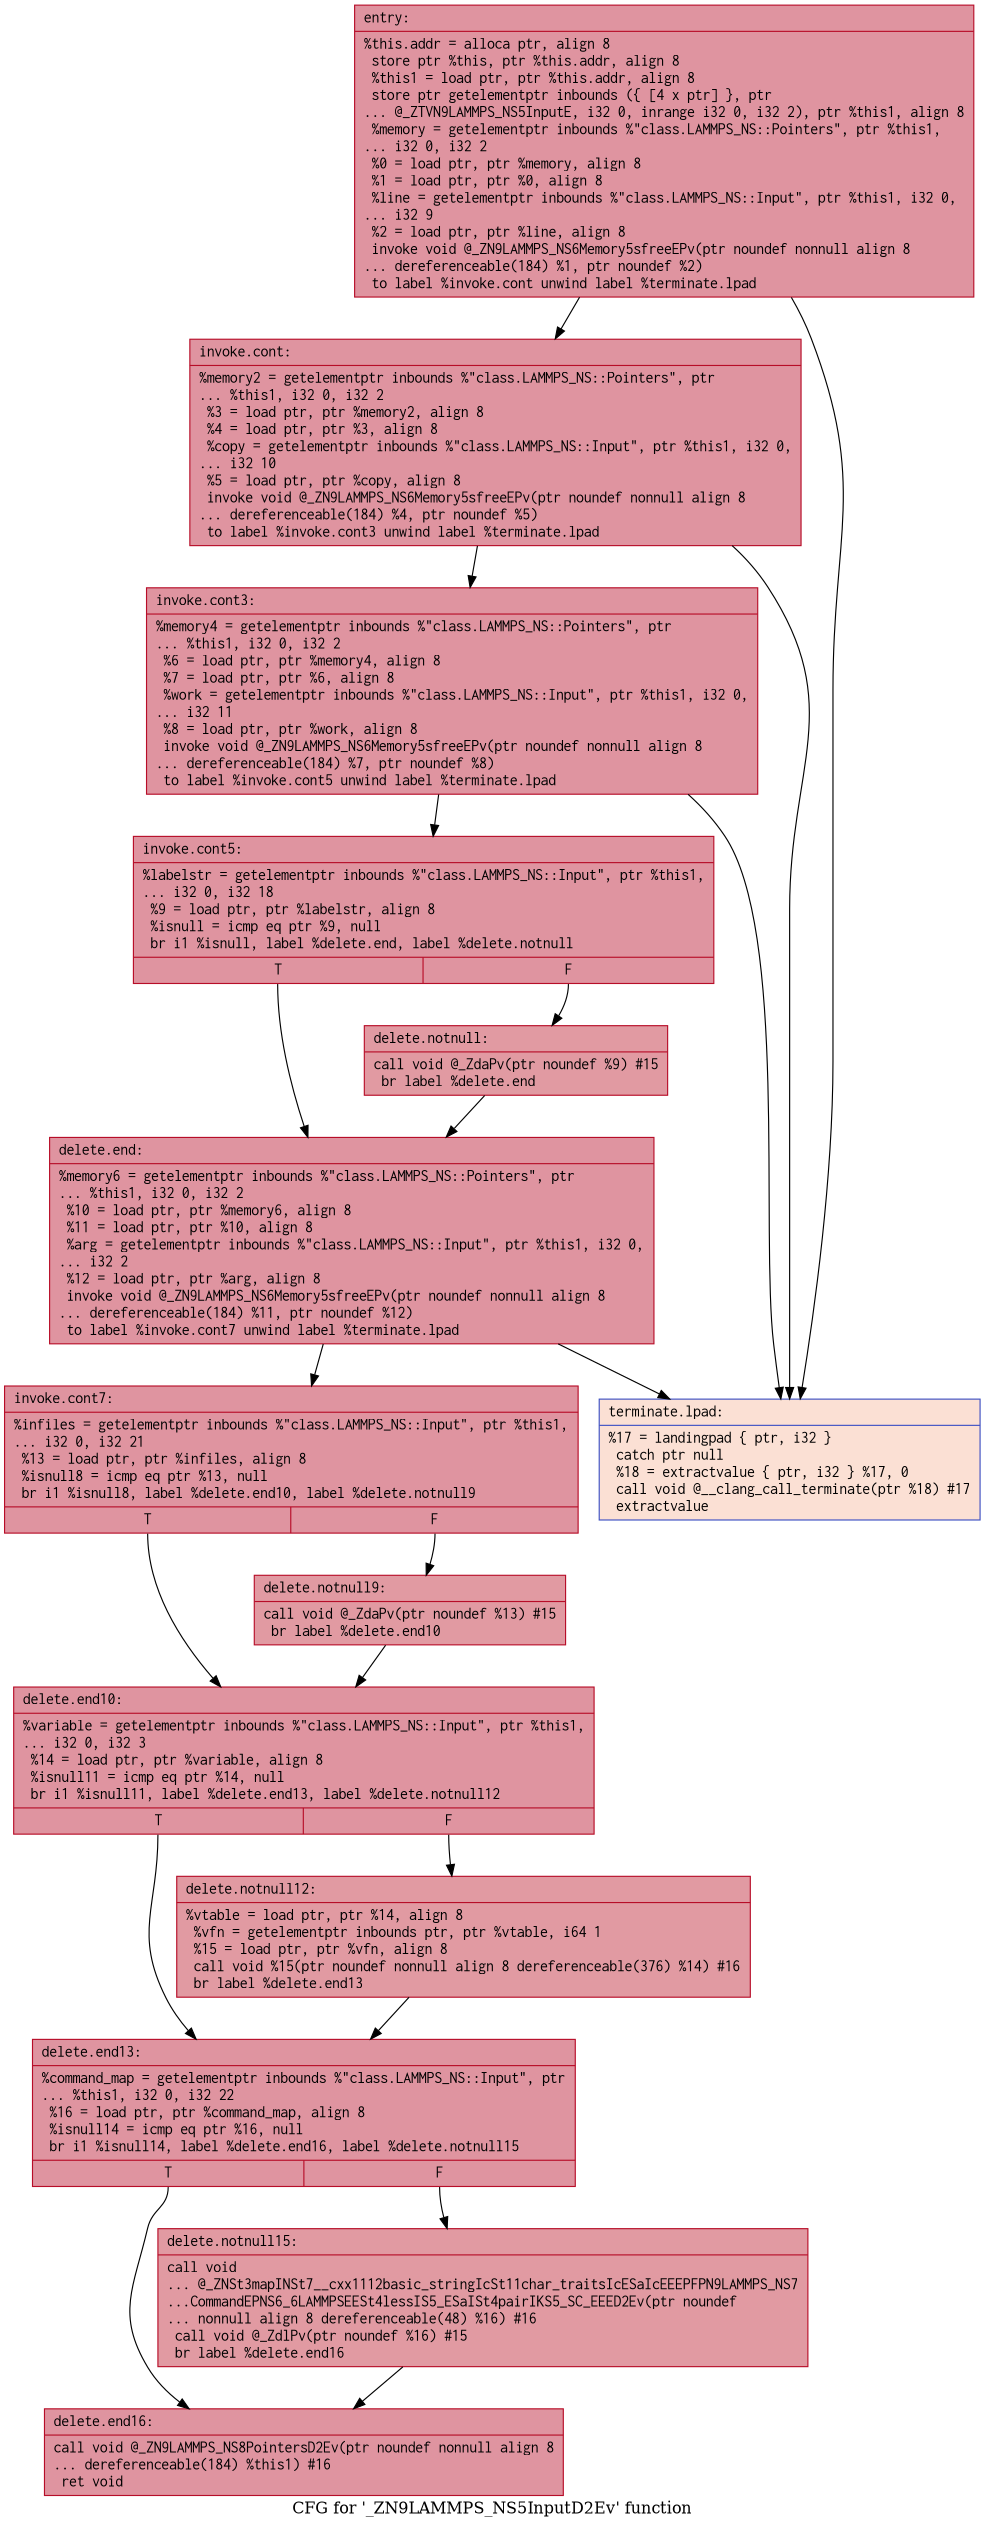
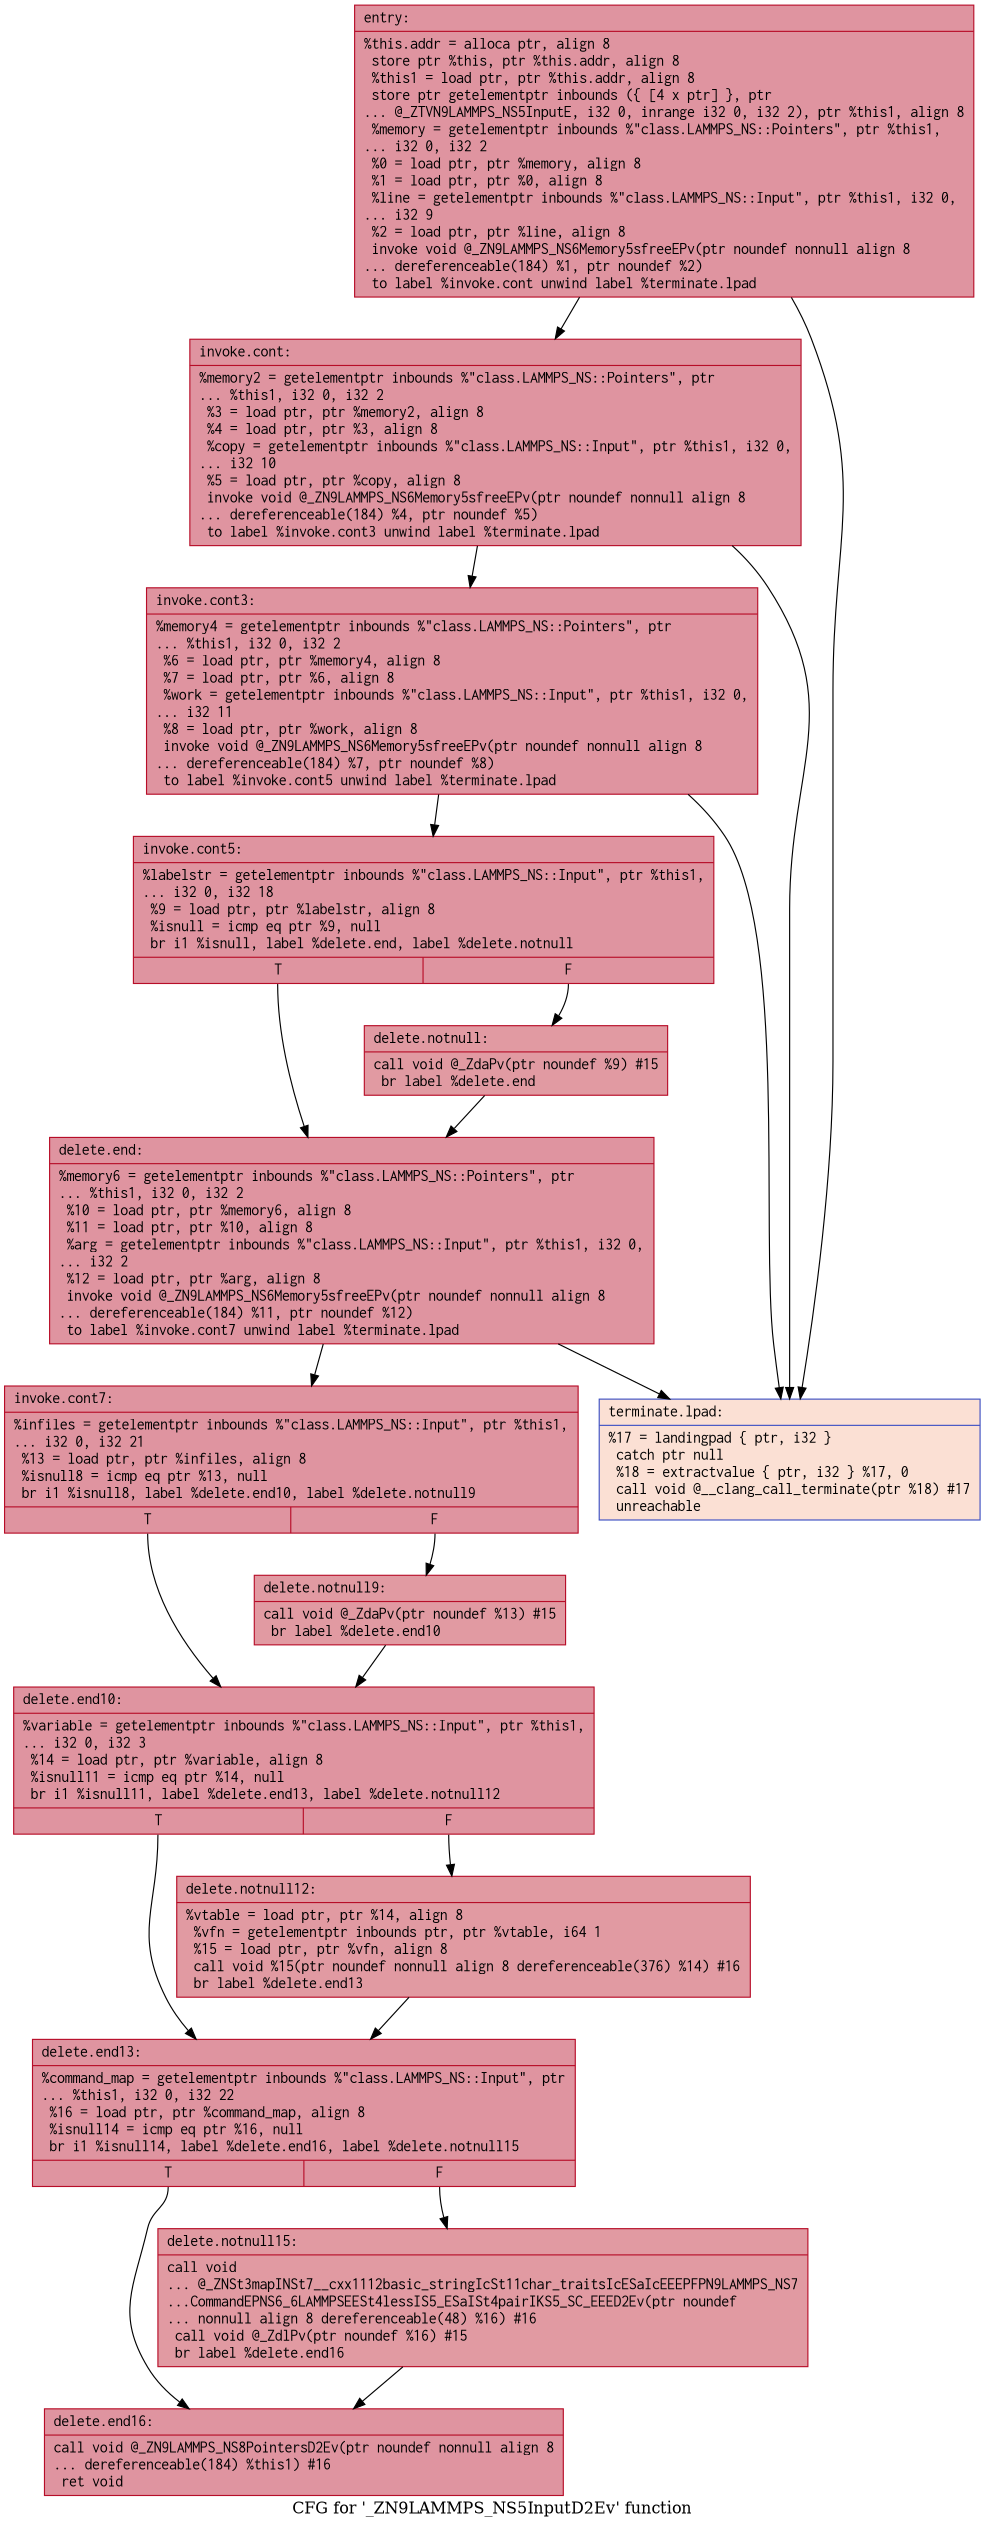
  digraph {
    label="CFG for '_ZN9LAMMPS_NS5InputD2Ev' function"
    node [color="#b70d28ff" fillcolor="#b70d2870" fontname=Courier shape=record style=filled]
    n1 [label="{entry:\l|  %this.addr = alloca ptr, align 8\l  store ptr %this, ptr %this.addr, align 8\l  %this1 = load ptr, ptr %this.addr, align 8\l  store ptr getelementptr inbounds (\{ [4 x ptr] \}, ptr\l... @_ZTVN9LAMMPS_NS5InputE, i32 0, inrange i32 0, i32 2), ptr %this1, align 8\l  %memory = getelementptr inbounds %\"class.LAMMPS_NS::Pointers\", ptr %this1,\l... i32 0, i32 2\l  %0 = load ptr, ptr %memory, align 8\l  %1 = load ptr, ptr %0, align 8\l  %line = getelementptr inbounds %\"class.LAMMPS_NS::Input\", ptr %this1, i32 0,\l... i32 9\l  %2 = load ptr, ptr %line, align 8\l  invoke void @_ZN9LAMMPS_NS6Memory5sfreeEPv(ptr noundef nonnull align 8\l... dereferenceable(184) %1, ptr noundef %2)\l          to label %invoke.cont unwind label %terminate.lpad\l}"]
    n2 [label="{invoke.cont:\l|  %memory2 = getelementptr inbounds %\"class.LAMMPS_NS::Pointers\", ptr\l... %this1, i32 0, i32 2\l  %3 = load ptr, ptr %memory2, align 8\l  %4 = load ptr, ptr %3, align 8\l  %copy = getelementptr inbounds %\"class.LAMMPS_NS::Input\", ptr %this1, i32 0,\l... i32 10\l  %5 = load ptr, ptr %copy, align 8\l  invoke void @_ZN9LAMMPS_NS6Memory5sfreeEPv(ptr noundef nonnull align 8\l... dereferenceable(184) %4, ptr noundef %5)\l          to label %invoke.cont3 unwind label %terminate.lpad\l}"]
-   n3 [color="#3d50c3ff" fillcolor="#f7b99e70" label="{terminate.lpad:\l|  %17 = landingpad \{ ptr, i32 \}\l          catch ptr null\l  %18 = extractvalue \{ ptr, i32 \} %17, 0\l  call void @__clang_call_terminate(ptr %18) #17\l  extractvalue\l}"]
+   n3 [color="#3d50c3ff" fillcolor="#f7b99e70" label="{terminate.lpad:\l|  %17 = landingpad \{ ptr, i32 \}\l          catch ptr null\l  %18 = extractvalue \{ ptr, i32 \} %17, 0\l  call void @__clang_call_terminate(ptr %18) #17\l  unreachable\l}"]
    n4 [label="{invoke.cont3:\l|  %memory4 = getelementptr inbounds %\"class.LAMMPS_NS::Pointers\", ptr\l... %this1, i32 0, i32 2\l  %6 = load ptr, ptr %memory4, align 8\l  %7 = load ptr, ptr %6, align 8\l  %work = getelementptr inbounds %\"class.LAMMPS_NS::Input\", ptr %this1, i32 0,\l... i32 11\l  %8 = load ptr, ptr %work, align 8\l  invoke void @_ZN9LAMMPS_NS6Memory5sfreeEPv(ptr noundef nonnull align 8\l... dereferenceable(184) %7, ptr noundef %8)\l          to label %invoke.cont5 unwind label %terminate.lpad\l}"]
    n5 [label="{invoke.cont5:\l|  %labelstr = getelementptr inbounds %\"class.LAMMPS_NS::Input\", ptr %this1,\l... i32 0, i32 18\l  %9 = load ptr, ptr %labelstr, align 8\l  %isnull = icmp eq ptr %9, null\l  br i1 %isnull, label %delete.end, label %delete.notnull\l|{<s0>T|<s1>F}}"]
    n6 [label="{delete.end:\l|  %memory6 = getelementptr inbounds %\"class.LAMMPS_NS::Pointers\", ptr\l... %this1, i32 0, i32 2\l  %10 = load ptr, ptr %memory6, align 8\l  %11 = load ptr, ptr %10, align 8\l  %arg = getelementptr inbounds %\"class.LAMMPS_NS::Input\", ptr %this1, i32 0,\l... i32 2\l  %12 = load ptr, ptr %arg, align 8\l  invoke void @_ZN9LAMMPS_NS6Memory5sfreeEPv(ptr noundef nonnull align 8\l... dereferenceable(184) %11, ptr noundef %12)\l          to label %invoke.cont7 unwind label %terminate.lpad\l}"]
    n7 [fillcolor="#bb1b2c70" label="{delete.notnull:\l|  call void @_ZdaPv(ptr noundef %9) #15\l  br label %delete.end\l}"]
    n8 [label="{invoke.cont7:\l|  %infiles = getelementptr inbounds %\"class.LAMMPS_NS::Input\", ptr %this1,\l... i32 0, i32 21\l  %13 = load ptr, ptr %infiles, align 8\l  %isnull8 = icmp eq ptr %13, null\l  br i1 %isnull8, label %delete.end10, label %delete.notnull9\l|{<s0>T|<s1>F}}"]
    n9 [label="{delete.end10:\l|  %variable = getelementptr inbounds %\"class.LAMMPS_NS::Input\", ptr %this1,\l... i32 0, i32 3\l  %14 = load ptr, ptr %variable, align 8\l  %isnull11 = icmp eq ptr %14, null\l  br i1 %isnull11, label %delete.end13, label %delete.notnull12\l|{<s0>T|<s1>F}}"]
    n10 [fillcolor="#bb1b2c70" label="{delete.notnull9:\l|  call void @_ZdaPv(ptr noundef %13) #15\l  br label %delete.end10\l}"]
    n11 [label="{delete.end13:\l|  %command_map = getelementptr inbounds %\"class.LAMMPS_NS::Input\", ptr\l... %this1, i32 0, i32 22\l  %16 = load ptr, ptr %command_map, align 8\l  %isnull14 = icmp eq ptr %16, null\l  br i1 %isnull14, label %delete.end16, label %delete.notnull15\l|{<s0>T|<s1>F}}"]
    n12 [fillcolor="#bb1b2c70" label="{delete.notnull12:\l|  %vtable = load ptr, ptr %14, align 8\l  %vfn = getelementptr inbounds ptr, ptr %vtable, i64 1\l  %15 = load ptr, ptr %vfn, align 8\l  call void %15(ptr noundef nonnull align 8 dereferenceable(376) %14) #16\l  br label %delete.end13\l}"]
    n13 [label="{delete.end16:\l|  call void @_ZN9LAMMPS_NS8PointersD2Ev(ptr noundef nonnull align 8\l... dereferenceable(184) %this1) #16\l  ret void\l}"]
    n14 [fillcolor="#bb1b2c70" label="{delete.notnull15:\l|  call void\l... @_ZNSt3mapINSt7__cxx1112basic_stringIcSt11char_traitsIcESaIcEEEPFPN9LAMMPS_NS7\l...CommandEPNS6_6LAMMPSEESt4lessIS5_ESaISt4pairIKS5_SC_EEED2Ev(ptr noundef\l... nonnull align 8 dereferenceable(48) %16) #16\l  call void @_ZdlPv(ptr noundef %16) #15\l  br label %delete.end16\l}"]
    n1 -> n2
    n1 -> n3
    n2 -> n3
    n2 -> n4
    n4 -> n3
    n4 -> n5
    n5 -> n6 [tailport=s0]
    n5 -> n7 [tailport=s1]
    n6 -> n3
    n6 -> n8
    n7 -> n6
    n8 -> n9 [tailport=s0]
    n8 -> n10 [tailport=s1]
    n9 -> n11 [tailport=s0]
    n9 -> n12 [tailport=s1]
    n10 -> n9
    n11 -> n13 [tailport=s0]
    n11 -> n14 [tailport=s1]
    n12 -> n11
    n14 -> n13
  }
